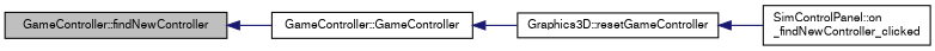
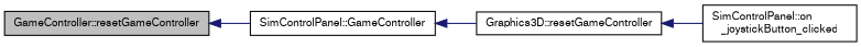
  digraph {
    rankdir=LR
    node [color=black fillcolor=white fontname=FreeSans fontsize=10 shape=record style=filled]
    edge [color=midnightblue dir=back fontname=FreeSans fontsize=10 labelfontname=FreeSans labelfontsize=10 style=solid]
-   n1 [fillcolor=grey75 fontcolor=black height=0.2 label="GameController::findNewController" width=0.4]
-   n2 [height=0.2 label="GameController::GameController" width=0.4]
+   n1 [fillcolor=grey75 fontcolor=black height=0.2 label="GameController::resetGameController" width=0.4]
+   n2 [height=0.2 label="SimControlPanel::GameController" width=0.4]
    n3 [height=0.2 label="Graphics3D::resetGameController" width=0.4]
-   n4 [height=0.2 label="SimControlPanel::on\l_findNewController_clicked" width=0.4]
+   n4 [height=0.2 label="SimControlPanel::on\l_joystickButton_clicked" width=0.4]
    n1 -> n2
    n2 -> n3
    n3 -> n4
  }
